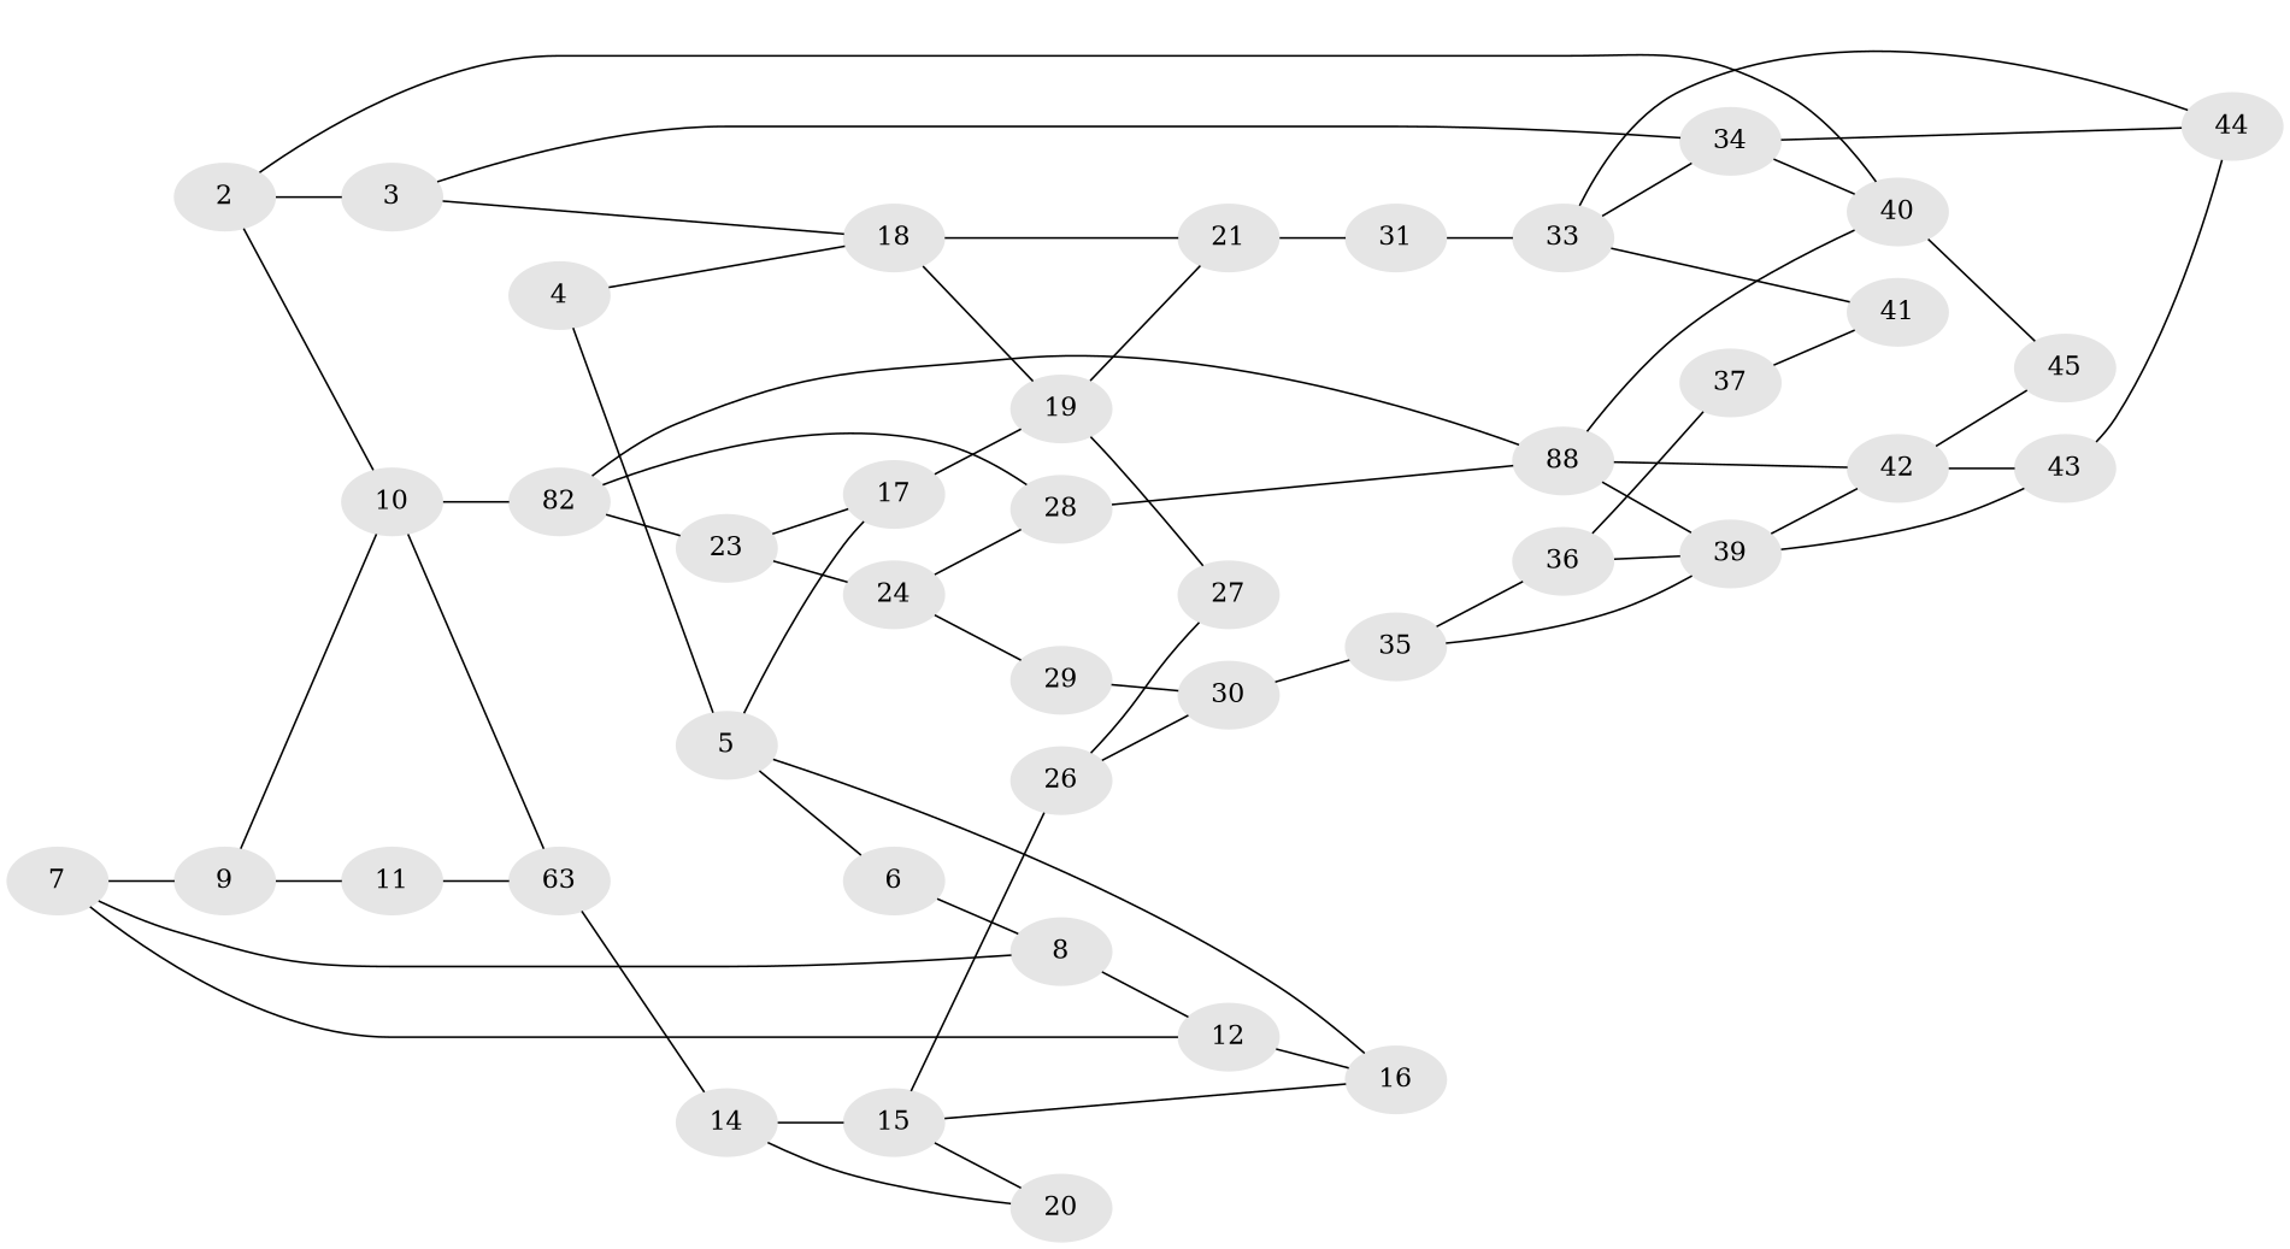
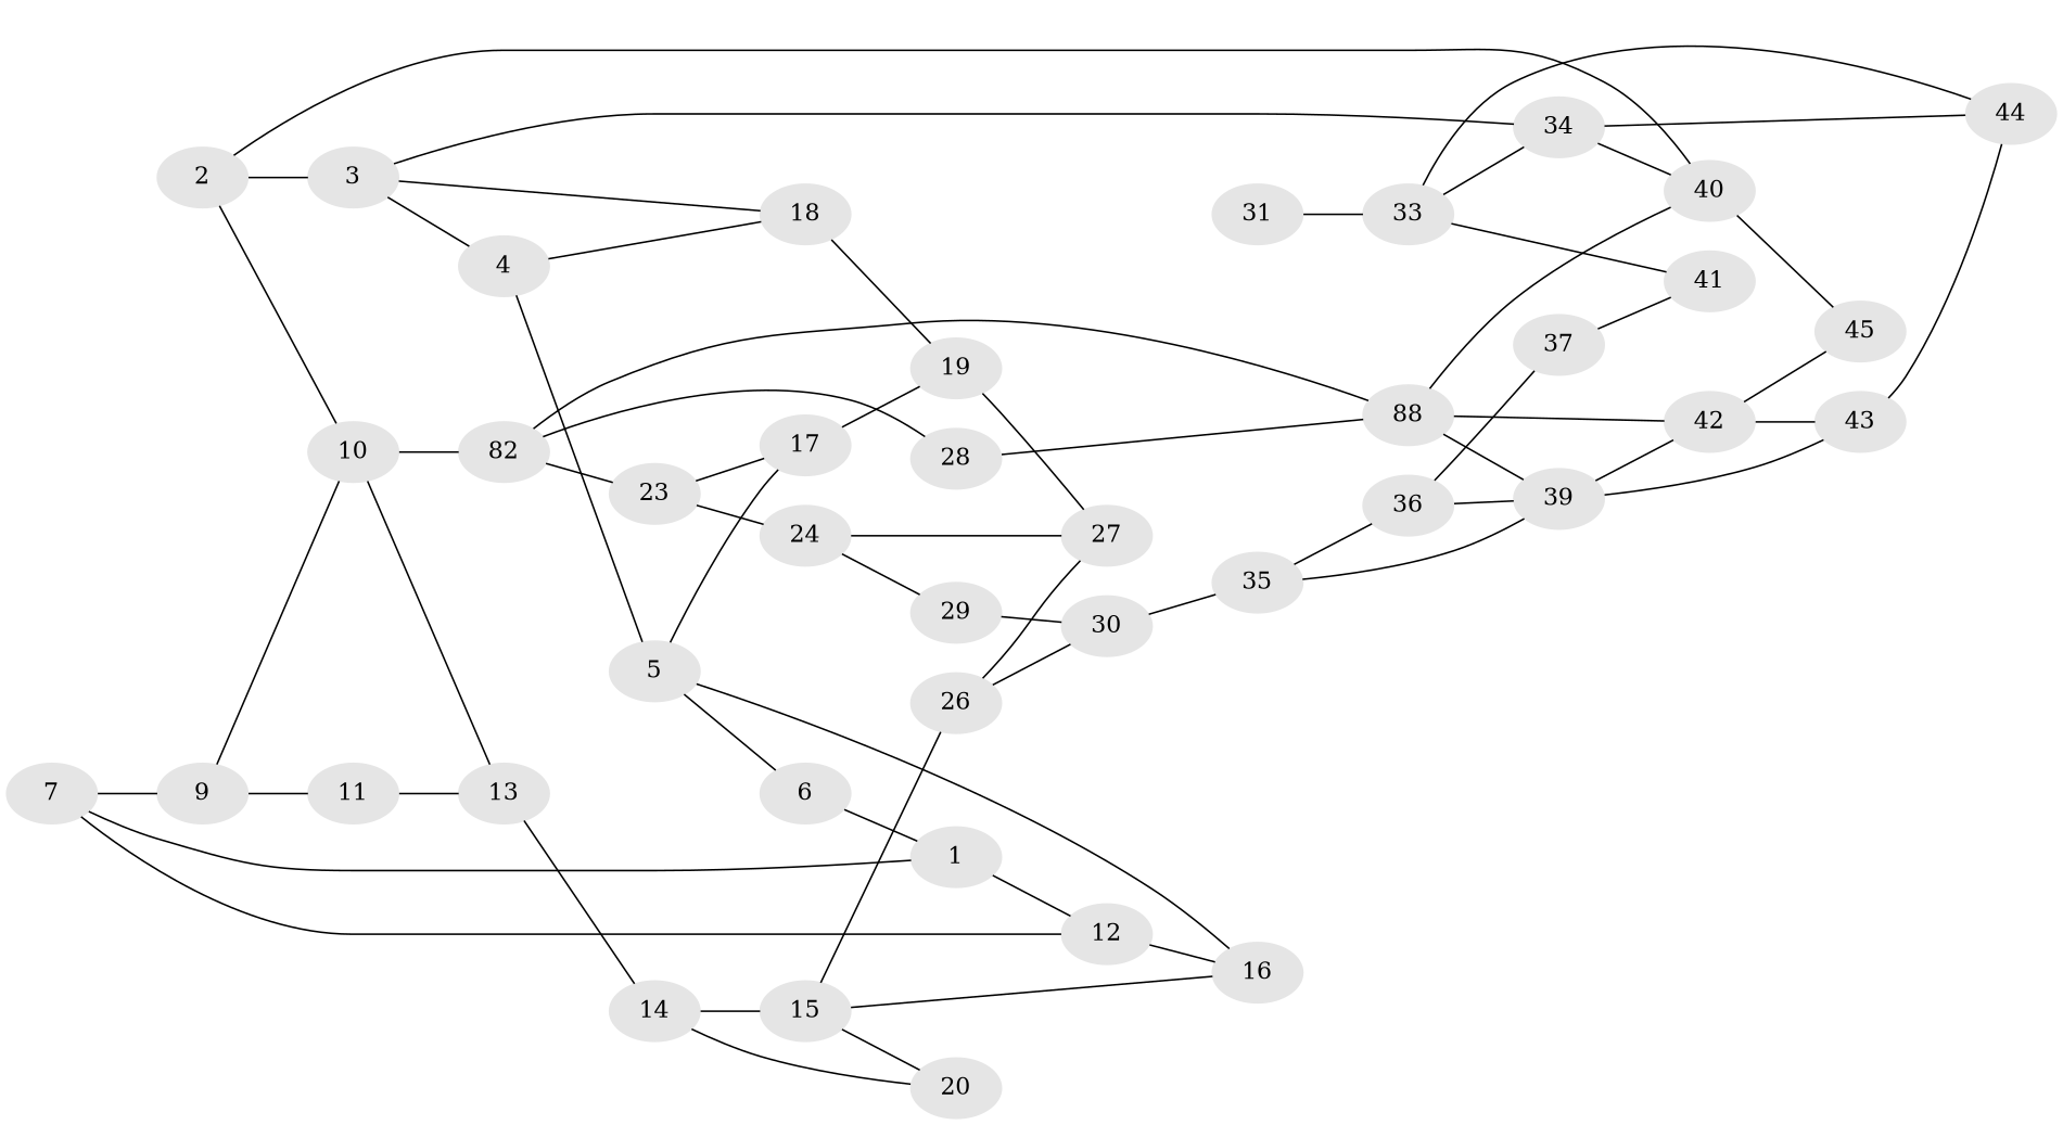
  graph {
    rankdir=LR
    node [color=gray90 style=filled]
    edge [weight=1.0]
    2
    3
    10
    40
    7
    9
-   8
+   8 [label=1]
    12
    11
    4
    18
    34
-   13 [label=63]
+   13
    n14 [label=82]
    45
    5
    19
-   21
    44
    6
    16
    17
    14
    23
    28
    n26 [label=88]
    15
    20
    26
    27
    30
    31
    33
    24
    39
    42
    29
    35
    36
    41
    37
    43
    2 -- 3
    2 -- 10
    2 -- 40
+   3 -- 4
    3 -- 18
    3 -- 34
    10 -- 13
    10 -- n14 [weight=2.0]
    40 -- 45
    7 -- 9 [weight=3.0]
    7 -- 8
    7 -- 12
    9 -- 10
    9 -- 11
    8 -- 12
    12 -- 16
    11 -- 13
    4 -- 18
    4 -- 5 [weight=2.0]
    18 -- 19
-   18 -- 21 [weight=3.0]
    34 -- 40
    34 -- 44
    13 -- 14
    n14 -- 23
    n14 -- 28
    n14 -- n26
    5 -- 6 [weight=2.0]
    5 -- 16
    5 -- 17
-   19 -- 21
    19 -- 27
-   21 -- 31 [weight=2.0]
    6 -- 8
    17 -- 19
    14 -- 15
    14 -- 20
    23 -- 17
    23 -- 24 [weight=2.0]
    28 -- n26
    n26 -- 40
    n26 -- 39 [weight=2.0]
    n26 -- 42
    15 -- 16 [weight=2.0]
    15 -- 20
    15 -- 26
    26 -- 27
    26 -- 30
    30 -- 35
    31 -- 33 [weight=2.0]
    33 -- 34
    33 -- 44
    33 -- 41 [weight=2.0]
-   24 -- 28 [weight=2.0]
+   24 -- 27 [weight=2.0]
    24 -- 29
    39 -- 42
    39 -- 43
    42 -- 45 [weight=2.0]
    42 -- 43 [weight=2.0]
    29 -- 30
    35 -- 39
    35 -- 36
    36 -- 39
    36 -- 37
    37 -- 41
    43 -- 44
  }
